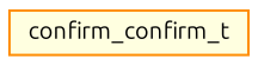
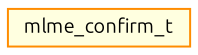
  digraph {
    rankdir=LR
    fontname=Ubuntu
-   n1 [color=darkorange fillcolor=lightyellow fontname=Ubuntu fontsize=10 height=0.2 label=confirm_confirm_t shape=record style=filled width=0.4]
+   n1 [color=darkorange fillcolor=lightyellow fontname=Ubuntu fontsize=10 height=0.2 label=mlme_confirm_t shape=record style=filled width=0.4]
  }
